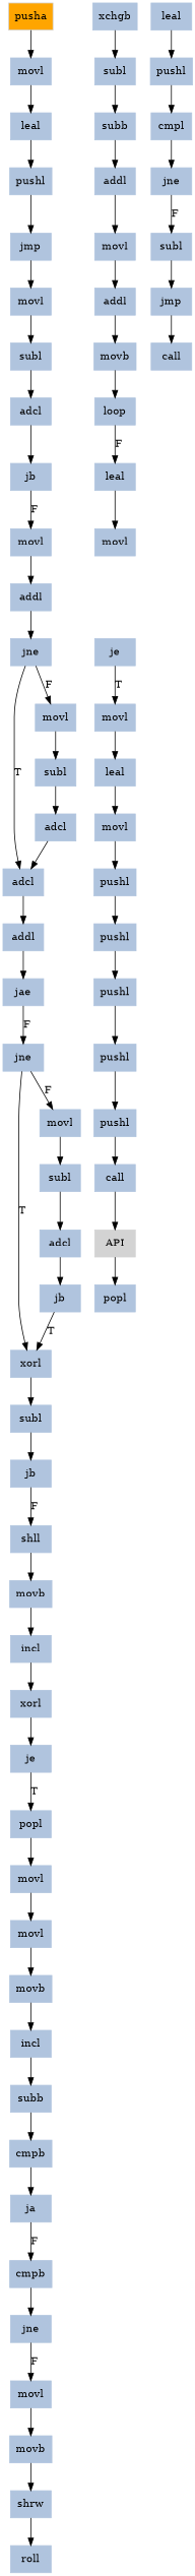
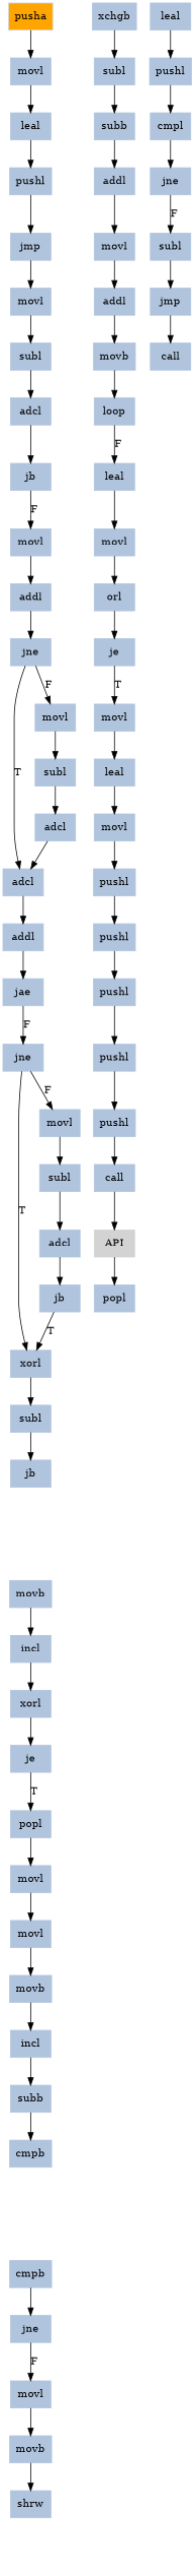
  strict digraph {
    node [color=lightsteelblue fillcolor=lightsteelblue shape=rectangle style=filled]
    edge [color="#000000"]
    n1 [label=movl]
    n2 [label=movb]
    n3 [label=shrw]
-   n4 [label=roll]
    n5 [label=xorl]
    n6 [label=subl]
    n7 [label=jb]
-   n8 [label=shll]
    n9 [label=subl]
    n10 [label=subb]
    n11 [label=addl]
    n12 [label=movl]
    n13 [label=movl]
+   n14 [label=orl]
    n15 [label=je]
    n16 [label=movl]
    n17 [label=movl]
    n18 [label=movl]
    n19 [label=movb]
    n20 [label=incl]
    n21 [label=pushl]
    n22 [label=jmp]
    n23 [label=movl]
    n24 [label=subl]
    n25 [label=addl]
    n26 [label=movb]
    n27 [label=loop]
    n28 [label=leal]
    n29 [label=adcl]
    n30 [label=adcl]
    n31 [label=addl]
    n32 [label=jae]
    n33 [label=adcl]
    n34 [label=jb]
    n35 [label=movl]
    n36 [label=subb]
    n37 [label=je]
    n38 [label=popl]
    n39 [label=pushl]
    n40 [label=call]
    n41 [color=lightgrey fillcolor=lightgrey label=API]
    n42 [label=popl]
    n43 [label=jne]
    n44 [label=jne]
    n45 [label=movl]
    n46 [label=subl]
    n47 [label=leal]
    n48 [label=leal]
    n49 [label=movl]
    n50 [label=movb]
    n51 [label=incl]
    n52 [label=pushl]
    n53 [label=call]
    n54 [label=xorl]
    n55 [label=addl]
    n56 [label=pushl]
    n57 [label=pushl]
    n58 [label=pushl]
    n59 [label=cmpl]
    n60 [label=jne]
    n61 [label=subl]
    n62 [label=jmp]
    n63 [label=movl]
    n64 [label=subl]
    n65 [label=adcl]
    n66 [label=jb]
    n67 [label=cmpb]
    n68 [label=jne]
    n69 [label=pushl]
    n70 [label=leal]
    n71 [label=xchgb]
    n72 [label=cmpb]
-   n73 [label=ja]
    n74 [color=lightgrey fillcolor=orange label=pusha]
    n75 [label=movl]
    n1 -> n2
    n2 -> n3
-   n3 -> n4
    n5 -> n6
    n6 -> n7
-   n7 -> n8 [label=F]
-   n8 -> n50
    n9 -> n10
    n10 -> n11
    n11 -> n12
    n12 -> n25
+   n13 -> n14
+   n14 -> n15
    n15 -> n16 [label=T]
    n16 -> n48
    n17 -> n18
    n18 -> n19
    n19 -> n20
    n20 -> n36
    n21 -> n22
    n22 -> n23
    n23 -> n24
    n24 -> n33
    n25 -> n26
    n26 -> n27
    n27 -> n28 [label=F]
    n28 -> n13
    n29 -> n30
    n30 -> n31
    n31 -> n32
    n32 -> n68 [label=F]
    n33 -> n34
    n34 -> n35 [label=F]
    n35 -> n55
    n36 -> n72
    n37 -> n38 [label=T]
    n38 -> n17
    n39 -> n40
    n40 -> n41
    n41 -> n42
    n43 -> n1 [label=F]
    n44 -> n30 [label=T]
    n44 -> n45 [label=F]
    n45 -> n46
    n46 -> n29
    n47 -> n21
    n48 -> n49
    n49 -> n52
    n50 -> n51
    n51 -> n54
    n52 -> n56
    n54 -> n37
    n55 -> n44
    n56 -> n57
    n57 -> n58
    n58 -> n39
    n59 -> n60
    n60 -> n61 [label=F]
    n61 -> n62
    n62 -> n53
    n63 -> n64
    n64 -> n65
    n65 -> n66
    n66 -> n5 [label=T]
    n67 -> n43
    n68 -> n5 [label=T]
    n68 -> n63 [label=F]
    n69 -> n59
    n70 -> n69
    n71 -> n9
-   n72 -> n73
-   n73 -> n67 [label=F]
    n74 -> n75
    n75 -> n47
  }
